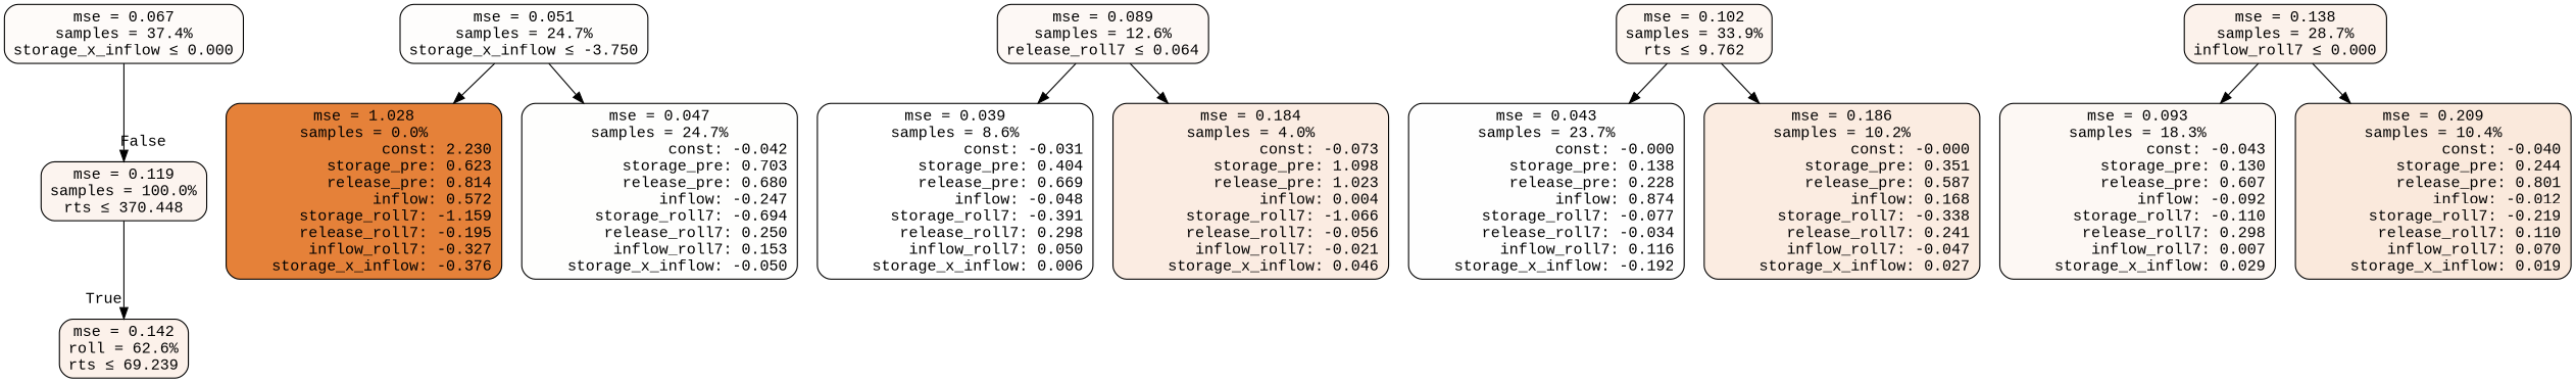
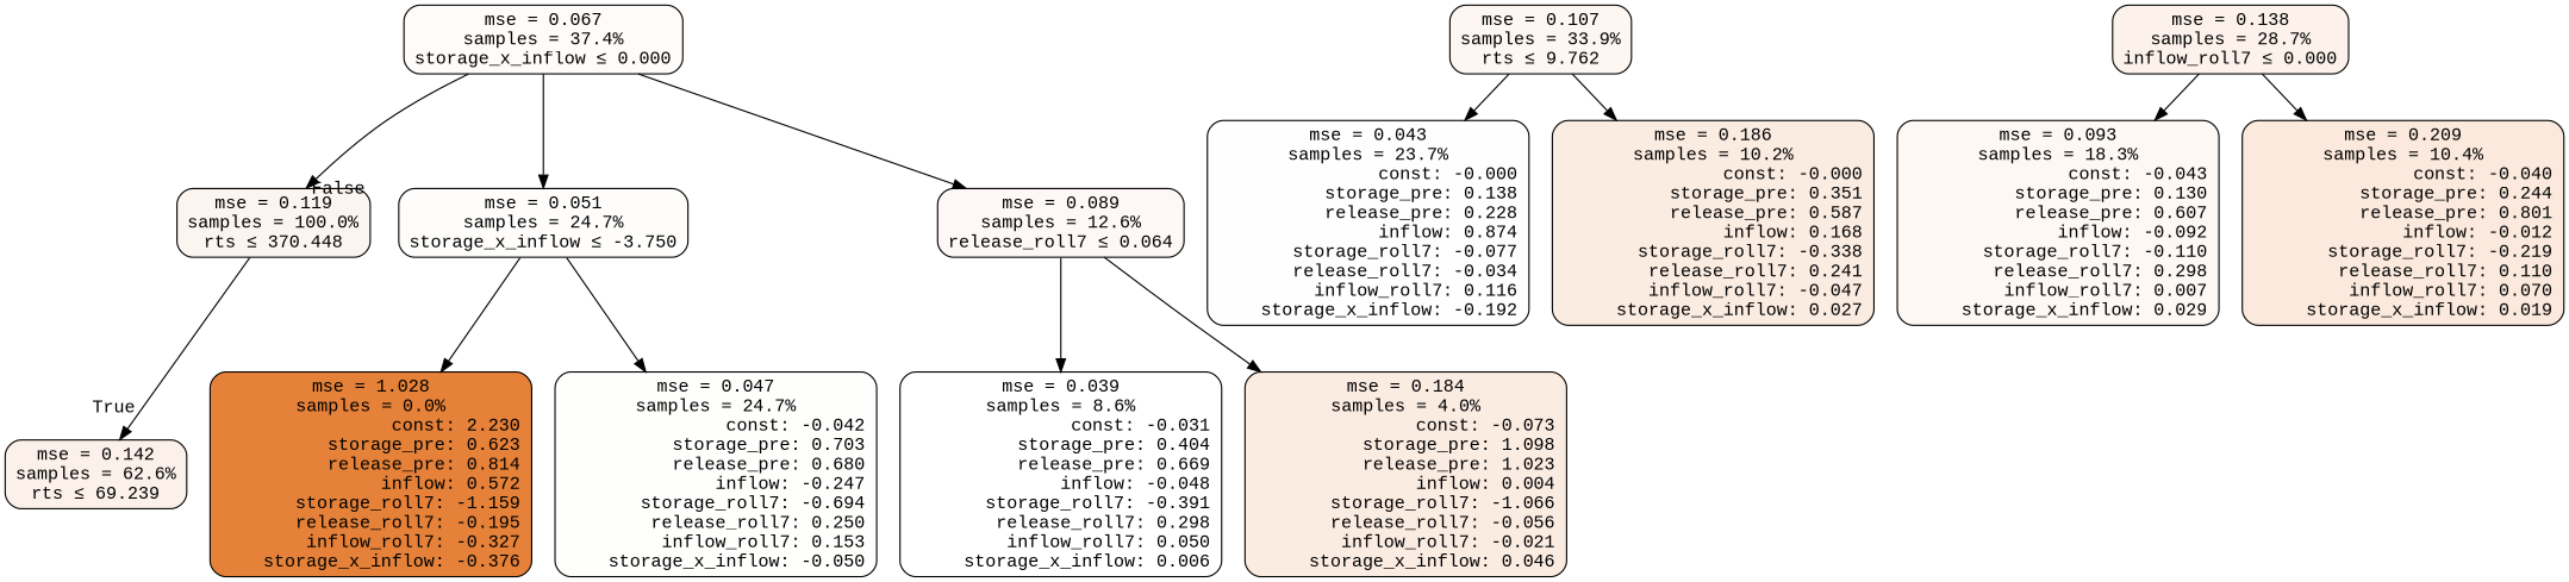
  digraph {
    fontname="Liberation Mono"
    node [color=black fontname="Liberation Mono" shape=rectangle style="filled, rounded"]
    edge [fontname="Liberation Mono"]
    n1 [fillcolor="#fcf4ef" label="mse = 0.119\nsamples = 100.0%\nrts &le; 370.448"]
-   n2 [fillcolor="#fcf1ea" label="mse = 0.142\nroll = 62.6%\nrts &le; 69.239"]
+   n2 [fillcolor="#fcf1ea" label="mse = 0.142\nsamples = 62.6%\nrts &le; 69.239"]
    n3 [fillcolor="#fefbf9" label="mse = 0.067\nsamples = 37.4%\nstorage_x_inflow &le; 0.000"]
    n4 [fillcolor="#fefdfc" label="mse = 0.051\nsamples = 24.7%\nstorage_x_inflow &le; -3.750"]
    n5 [fillcolor="#fdf8f5" label="mse = 0.089\nsamples = 12.6%\nrelease_roll7 &le; 0.064"]
-   n6 [fillcolor="#fdf6f1" label="mse = 0.102\nsamples = 33.9%\nrts &le; 9.762"]
+   n6 [fillcolor="#fdf6f1" label="mse = 0.107\nsamples = 33.9%\nrts &le; 9.762"]
    n7 [fillcolor="#fefefe" label="mse = 0.043\nsamples = 23.7%\n               const: -0.000\n          storage_pre: 0.138\n          release_pre: 0.228\n               inflow: 0.874\n       storage_roll7: -0.077\n       release_roll7: -0.034\n         inflow_roll7: 0.116\n    storage_x_inflow: -0.192"]
    n8 [fillcolor="#fbece1" label="mse = 0.186\nsamples = 10.2%\n               const: -0.000\n          storage_pre: 0.351\n          release_pre: 0.587\n               inflow: 0.168\n       storage_roll7: -0.338\n        release_roll7: 0.241\n        inflow_roll7: -0.047\n     storage_x_inflow: 0.027"]
    n9 [fillcolor="#fcf2eb" label="mse = 0.138\nsamples = 28.7%\ninflow_roll7 &le; 0.000"]
    n10 [fillcolor="#fdf8f4" label="mse = 0.093\nsamples = 18.3%\n               const: -0.043\n          storage_pre: 0.130\n          release_pre: 0.607\n              inflow: -0.092\n       storage_roll7: -0.110\n        release_roll7: 0.298\n         inflow_roll7: 0.007\n     storage_x_inflow: 0.029"]
    n11 [fillcolor="#fae9dc" label="mse = 0.209\nsamples = 10.4%\n               const: -0.040\n          storage_pre: 0.244\n          release_pre: 0.801\n              inflow: -0.012\n       storage_roll7: -0.219\n        release_roll7: 0.110\n         inflow_roll7: 0.070\n     storage_x_inflow: 0.019"]
    n12 [fillcolor="#e58139" label="mse = 1.028\nsamples = 0.0%\n                const: 2.230\n          storage_pre: 0.623\n          release_pre: 0.814\n               inflow: 0.572\n       storage_roll7: -1.159\n       release_roll7: -0.195\n        inflow_roll7: -0.327\n    storage_x_inflow: -0.376"]
    n13 [fillcolor="#fefefd" label="mse = 0.047\nsamples = 24.7%\n               const: -0.042\n          storage_pre: 0.703\n          release_pre: 0.680\n              inflow: -0.247\n       storage_roll7: -0.694\n        release_roll7: 0.250\n         inflow_roll7: 0.153\n    storage_x_inflow: -0.050"]
    n14 [fillcolor="#ffffff" label="mse = 0.039\nsamples = 8.6%\n               const: -0.031\n          storage_pre: 0.404\n          release_pre: 0.669\n              inflow: -0.048\n       storage_roll7: -0.391\n        release_roll7: 0.298\n         inflow_roll7: 0.050\n     storage_x_inflow: 0.006"]
    n15 [fillcolor="#fbece2" label="mse = 0.184\nsamples = 4.0%\n               const: -0.073\n          storage_pre: 1.098\n          release_pre: 1.023\n               inflow: 0.004\n       storage_roll7: -1.066\n       release_roll7: -0.056\n        inflow_roll7: -0.021\n     storage_x_inflow: 0.046"]
    n1 -> n2 [headlabel=True labelangle=45 labeldistance=2.5]
    n3 -> n1 [headlabel=False labelangle=-45 labeldistance=2.5]
+   n3 -> n4
+   n3 -> n5
    n4 -> n12
    n4 -> n13
    n5 -> n14
    n5 -> n15
    n6 -> n7
    n6 -> n8
    n9 -> n10
    n9 -> n11
  }
